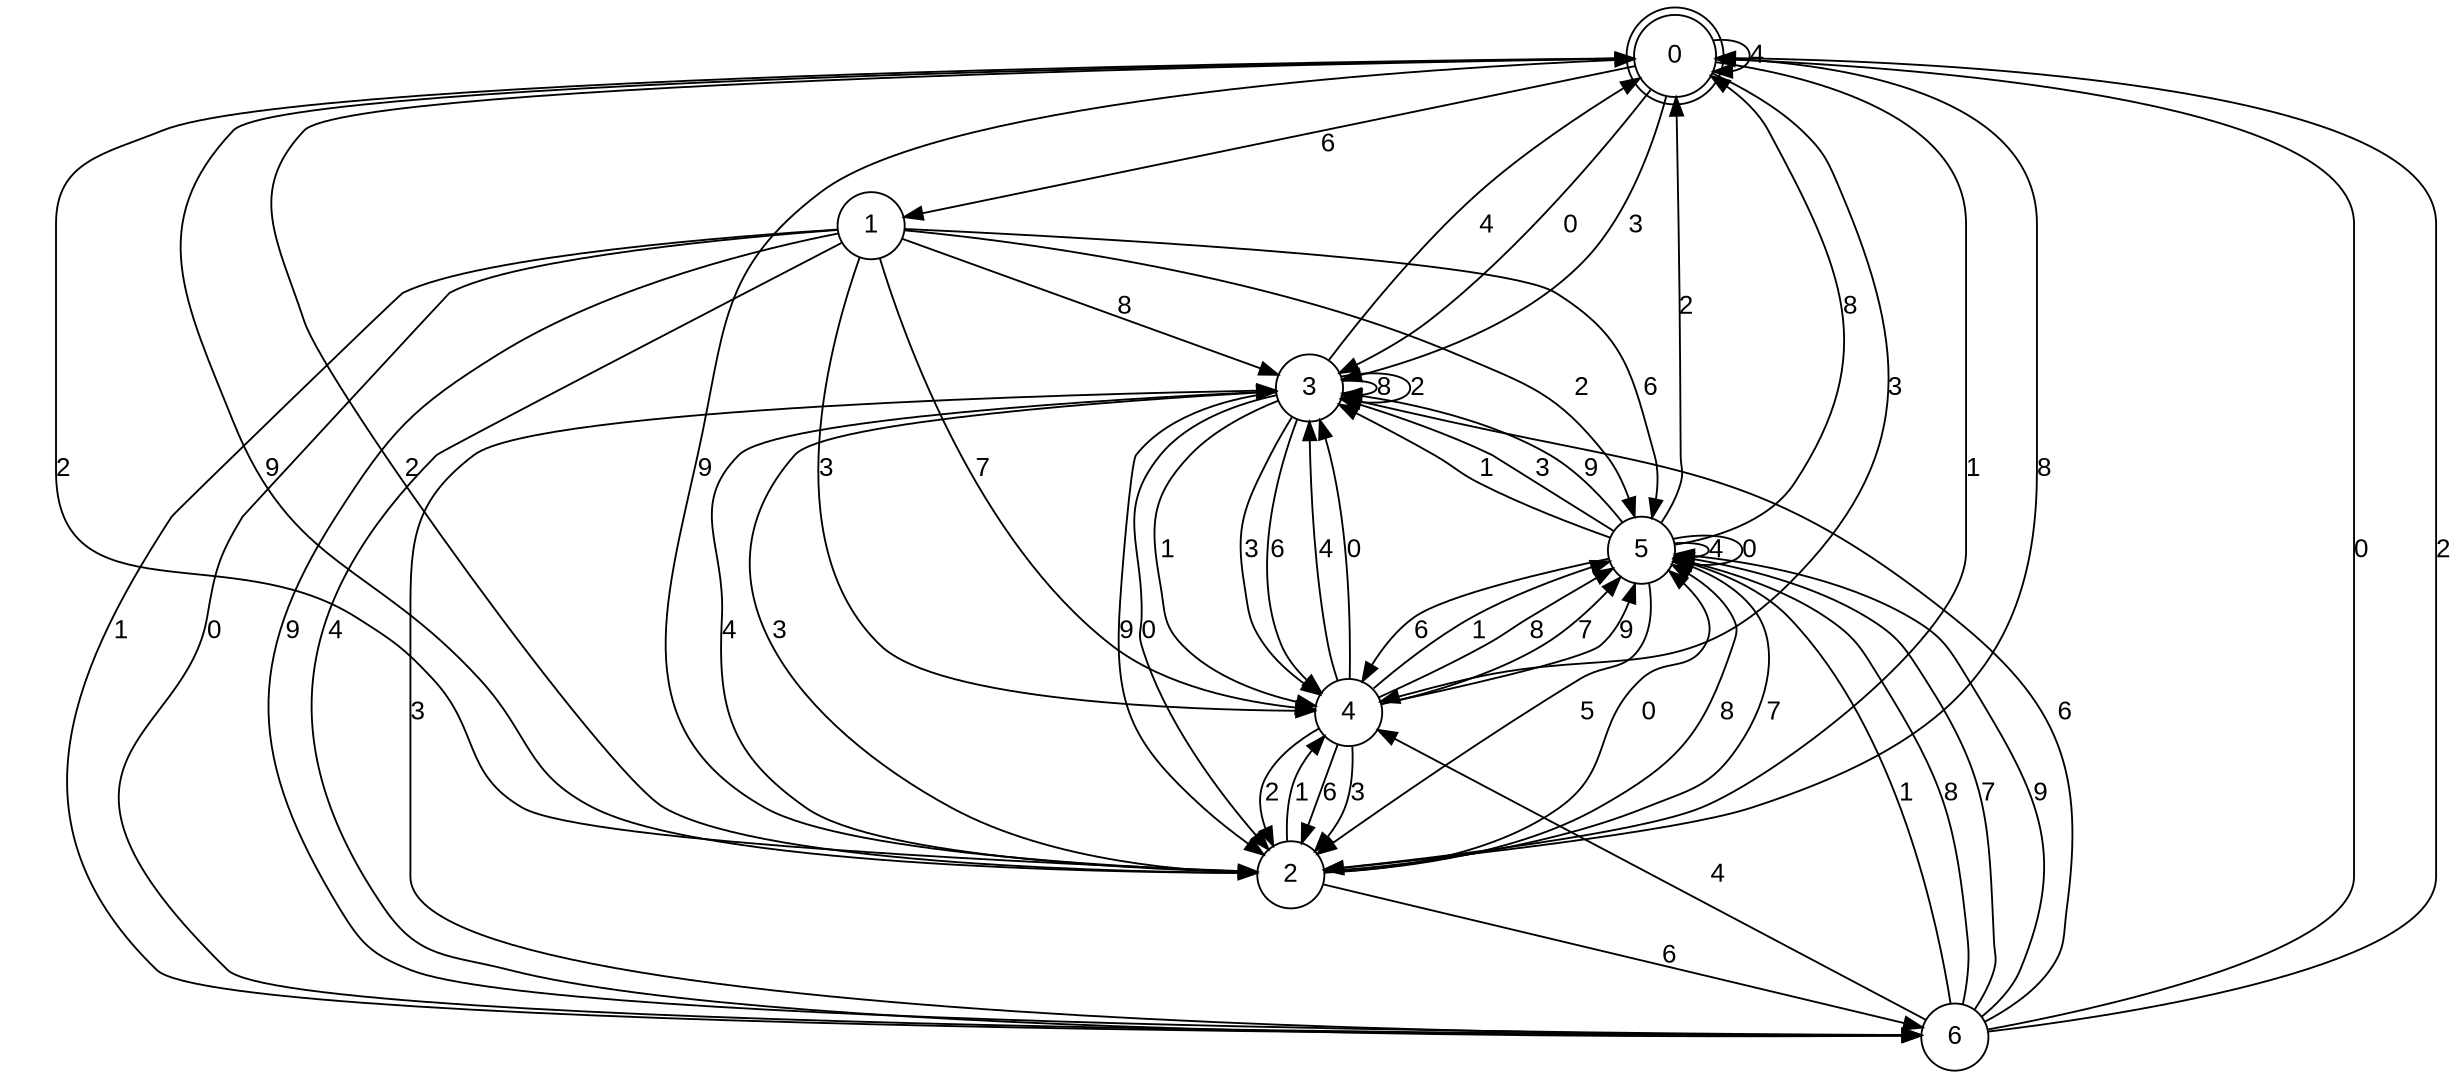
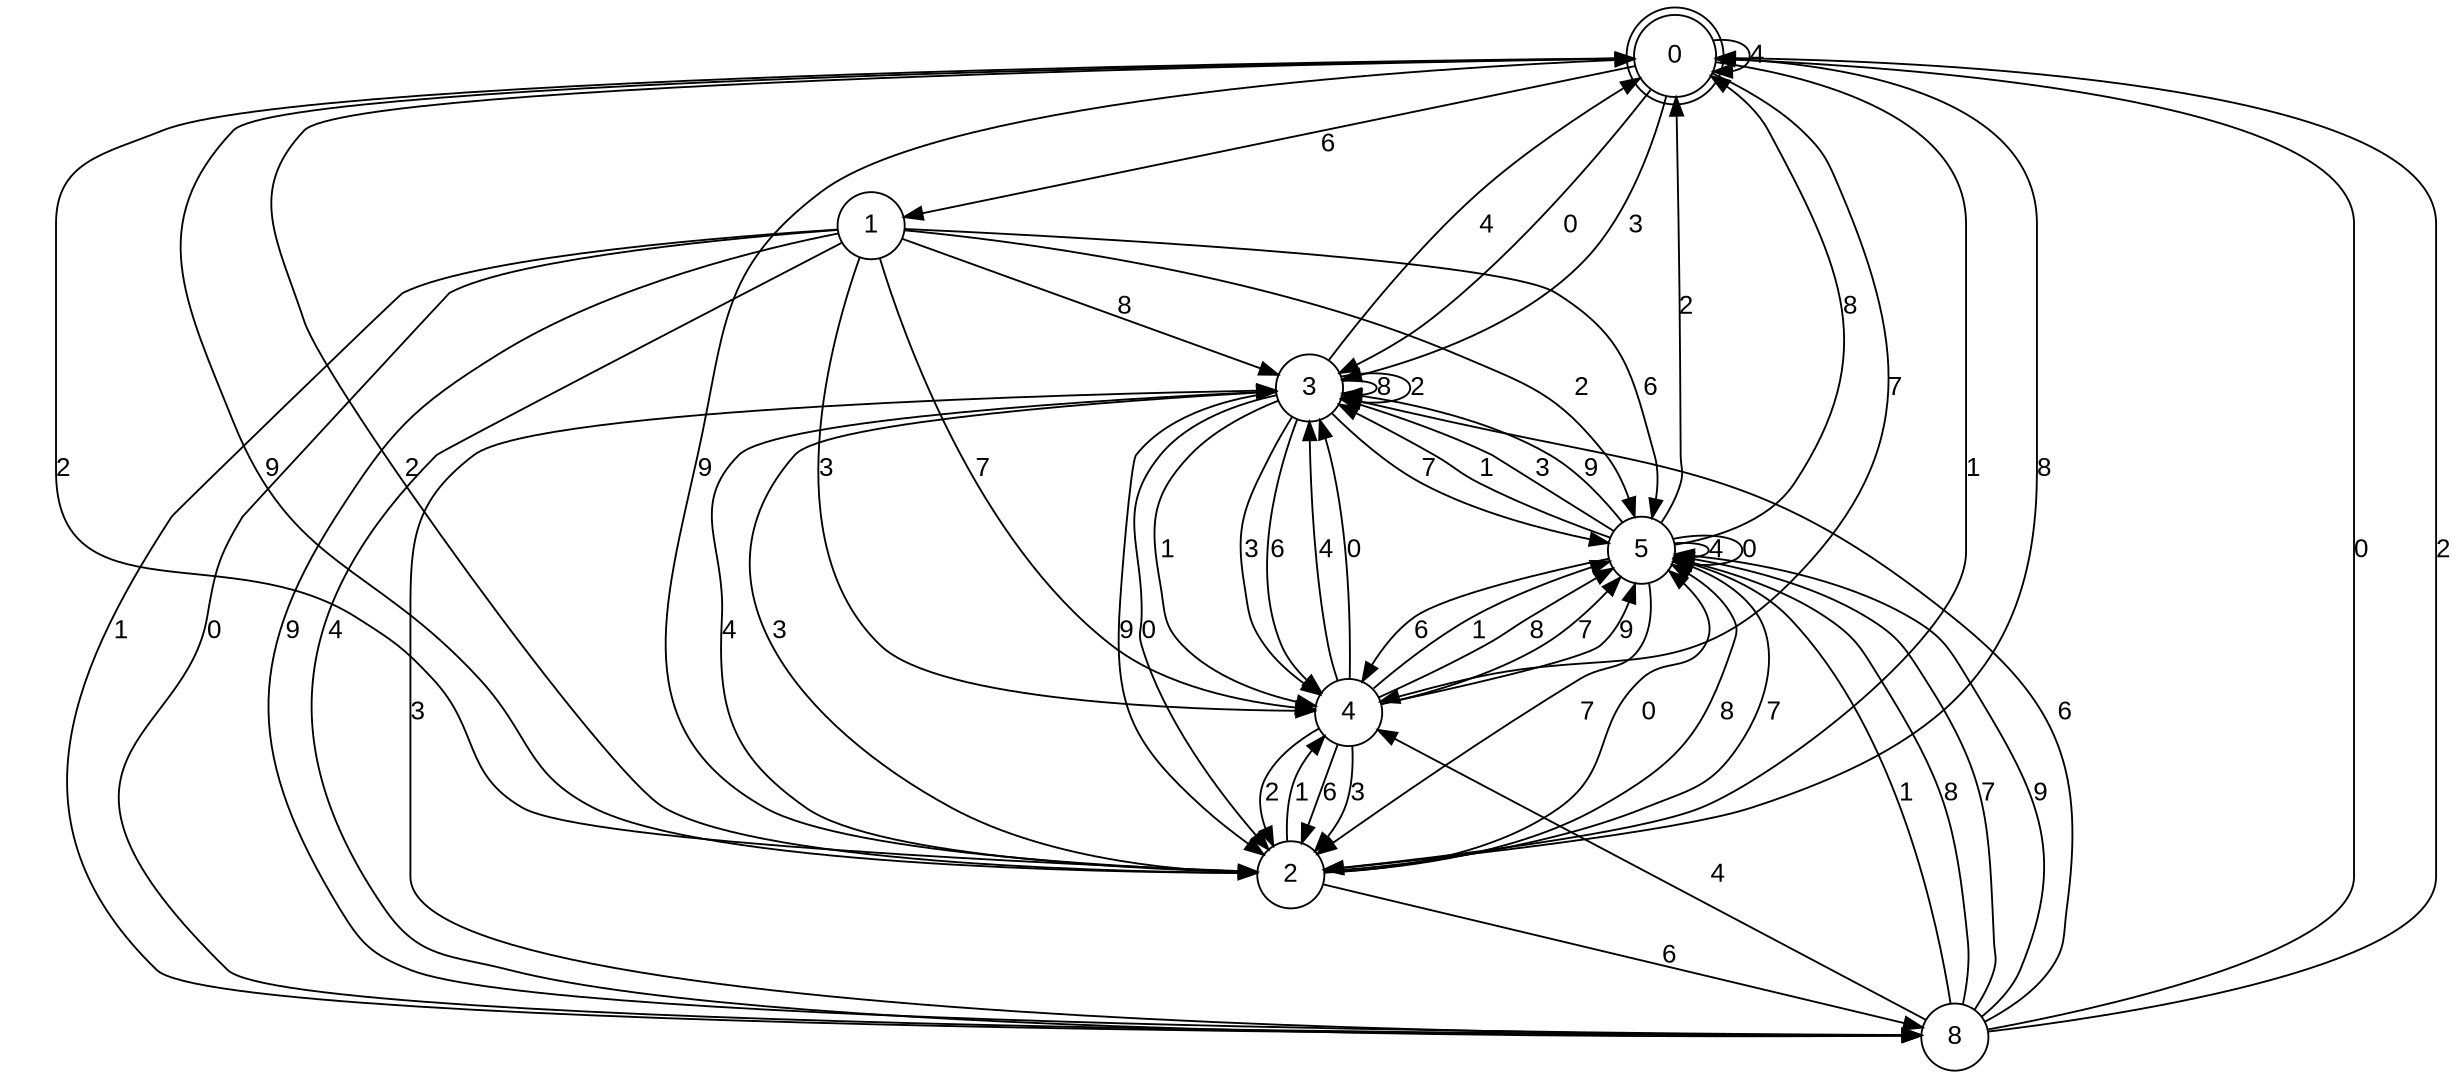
  digraph {
    fontname="Liberation Sans"
    node [fontname="Liberation Sans" shape=circle]
    edge [fontname="Liberation Sans"]
    n1 [label=0 shape=doublecircle]
    n2 [label=1]
    n3 [label=2]
    n4 [label=3]
    n5 [label=4]
    n6 [label=5]
-   n7 [label=6]
+   n7 [label=8]
    n1 -> n1 [label=4]
    n1 -> n2 [label=6]
    n1 -> n3 [label=1]
    n1 -> n3 [label=8]
    n1 -> n3 [label=2]
    n1 -> n3 [label=9]
    n1 -> n4 [label=0]
    n1 -> n4 [label=3]
-   n1 -> n5 [label=3]
+   n1 -> n5 [label=7]
    n2 -> n4 [label=8]
    n2 -> n5 [label=3]
    n2 -> n5 [label=7]
    n2 -> n6 [label=6]
    n2 -> n6 [label=2]
    n2 -> n7 [label=4]
    n2 -> n7 [label=1]
    n2 -> n7 [label=0]
    n2 -> n7 [label=9]
    n3 -> n1 [label=2]
    n3 -> n1 [label=9]
    n3 -> n4 [label=4]
    n3 -> n4 [label=3]
    n3 -> n5 [label=1]
    n3 -> n6 [label=0]
    n3 -> n6 [label=8]
    n3 -> n6 [label=7]
    n3 -> n7 [label=6]
    n4 -> n1 [label=4]
    n4 -> n3 [label=0]
    n4 -> n3 [label=9]
    n4 -> n4 [label=8]
    n4 -> n4 [label=2]
    n4 -> n5 [label=6]
    n4 -> n5 [label=1]
    n4 -> n5 [label=3]
+   n4 -> n6 [label=7]
    n5 -> n3 [label=6]
    n5 -> n3 [label=3]
    n5 -> n3 [label=2]
    n5 -> n4 [label=4]
    n5 -> n4 [label=0]
    n5 -> n6 [label=1]
    n5 -> n6 [label=8]
    n5 -> n6 [label=7]
    n5 -> n6 [label=9]
    n6 -> n1 [label=8]
    n6 -> n1 [label=2]
-   n6 -> n3 [label=5]
+   n6 -> n3 [label=7]
    n6 -> n4 [label=1]
    n6 -> n4 [label=3]
    n6 -> n4 [label=9]
    n6 -> n5 [label=6]
    n6 -> n6 [label=4]
    n6 -> n6 [label=0]
    n7 -> n1 [label=0]
    n7 -> n1 [label=2]
    n7 -> n4 [label=6]
    n7 -> n4 [label=3]
    n7 -> n5 [label=4]
    n7 -> n6 [label=1]
    n7 -> n6 [label=8]
    n7 -> n6 [label=7]
    n7 -> n6 [label=9]
  }
